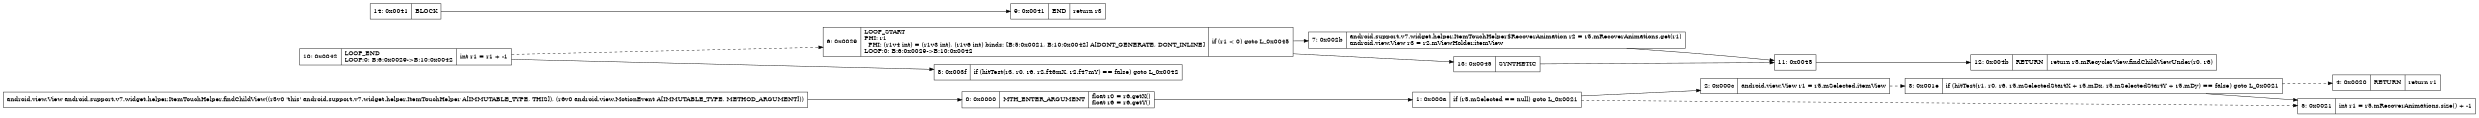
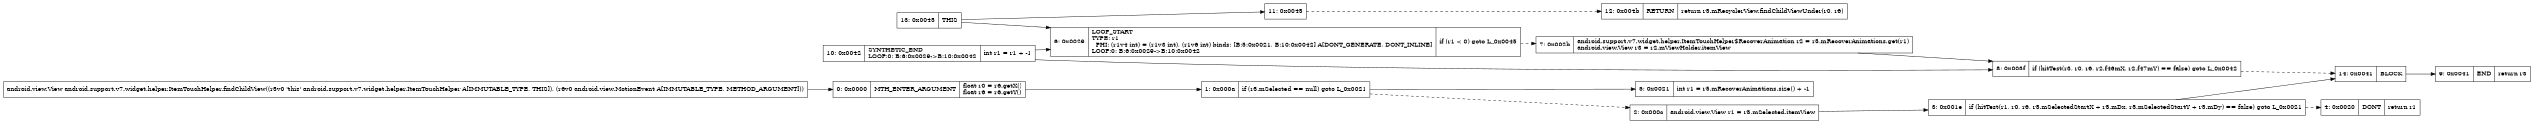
  digraph {
    rankdir=LR
    node [shape=record]
    n1 [label="{0\:\ 0x0000|MTH_ENTER_ARGUMENT\l|float r0 = r6.getX()\lfloat r6 = r6.getY()\l}"]
    n2 [label="{1\:\ 0x000a|if (r5.mSelected == null) goto L_0x0021\l}"]
    n3 [label="{2\:\ 0x000c|android.view.View r1 = r5.mSelected.itemView\l}"]
    n4 [label="{5\:\ 0x0021|int r1 = r5.mRecoverAnimations.size() + \-1\l}"]
    n5 [label="{3\:\ 0x001e|if (hitTest(r1, r0, r6, r5.mSelectedStartX + r5.mDx, r5.mSelectedStartY + r5.mDy) == false) goto L_0x0021\l}"]
-   n6 [label="{4\:\ 0x0020|RETURN\l|return r1\l}"]
-   n7 [label="{6\:\ 0x0029|LOOP_START\lPHI: r1 \l  PHI: (r1v4 int) = (r1v3 int), (r1v6 int) binds: [B:5:0x0021, B:10:0x0042] A[DONT_GENERATE, DONT_INLINE]\lLOOP:0: B:6:0x0029\-\>B:10:0x0042\l|if (r1 \< 0) goto L_0x0045\l}"]
+   n6 [label="{4\:\ 0x0020|DONT\l|return r1\l}"]
+   n7 [label="{6\:\ 0x0029|LOOP_START\lTYPE: r1 \l  PHI: (r1v4 int) = (r1v3 int), (r1v6 int) binds: [B:5:0x0021, B:10:0x0042] A[DONT_GENERATE, DONT_INLINE]\lLOOP:0: B:6:0x0029\-\>B:10:0x0042\l|if (r1 \< 0) goto L_0x0045\l}"]
    n8 [label="{7\:\ 0x002b|android.support.v7.widget.helper.ItemTouchHelper$RecoverAnimation r2 = r5.mRecoverAnimations.get(r1)\landroid.view.View r3 = r2.mViewHolder.itemView\l}"]
-   n9 [label="{13\:\ 0x0045|SYNTHETIC\l}"]
+   n9 [label="{13\:\ 0x0045|THIS\l}"]
    n10 [label="{8\:\ 0x003f|if (hitTest(r3, r0, r6, r2.f46mX, r2.f47mY) == false) goto L_0x0042\l}"]
    n11 [label="{11\:\ 0x0045}"]
    n12 [label="{14\:\ 0x0041|BLOCK\l}"]
-   n13 [label="{10\:\ 0x0042|LOOP_END\lLOOP:0: B:6:0x0029\-\>B:10:0x0042\l|int r1 = r1 + \-1\l}"]
+   n13 [label="{10\:\ 0x0042|SYNTHETIC_END\lLOOP:0: B:6:0x0029\-\>B:10:0x0042\l|int r1 = r1 + \-1\l}"]
    n14 [label="{9\:\ 0x0041|END\l|return r3\l}"]
    n15 [label="{12\:\ 0x004b|RETURN\l|return r5.mRecyclerView.findChildViewUnder(r0, r6)\l}"]
    n16 [label="{android.view.View android.support.v7.widget.helper.ItemTouchHelper.findChildView((r5v0 'this' android.support.v7.widget.helper.ItemTouchHelper A[IMMUTABLE_TYPE, THIS]), (r6v0 android.view.MotionEvent A[IMMUTABLE_TYPE, METHOD_ARGUMENT])) }"]
    n1 -> n2
-   n2 -> n3 [style=solid]
-   n2 -> n4 [style=dashed]
-   n3 -> n5 [style=dashed]
-   n5 -> n4
+   n2 -> n3 [style=dashed]
+   n2 -> n4
+   n3 -> n5
+   n5 -> n12
    n5 -> n6 [style=dashed]
-   n7 -> n8 [style=solid]
-   n7 -> n9
-   n8 -> n11
+   n7 -> n8 [style=dashed]
+   n9 -> n7
+   n8 -> n10
    n9 -> n11
-   n11 -> n15
+   n10 -> n12 [style=dashed]
+   n11 -> n15 [style=dashed]
    n12 -> n14
-   n13 -> n7 [style=dashed]
+   n13 -> n7
    n13 -> n10
    n16 -> n1
  }
